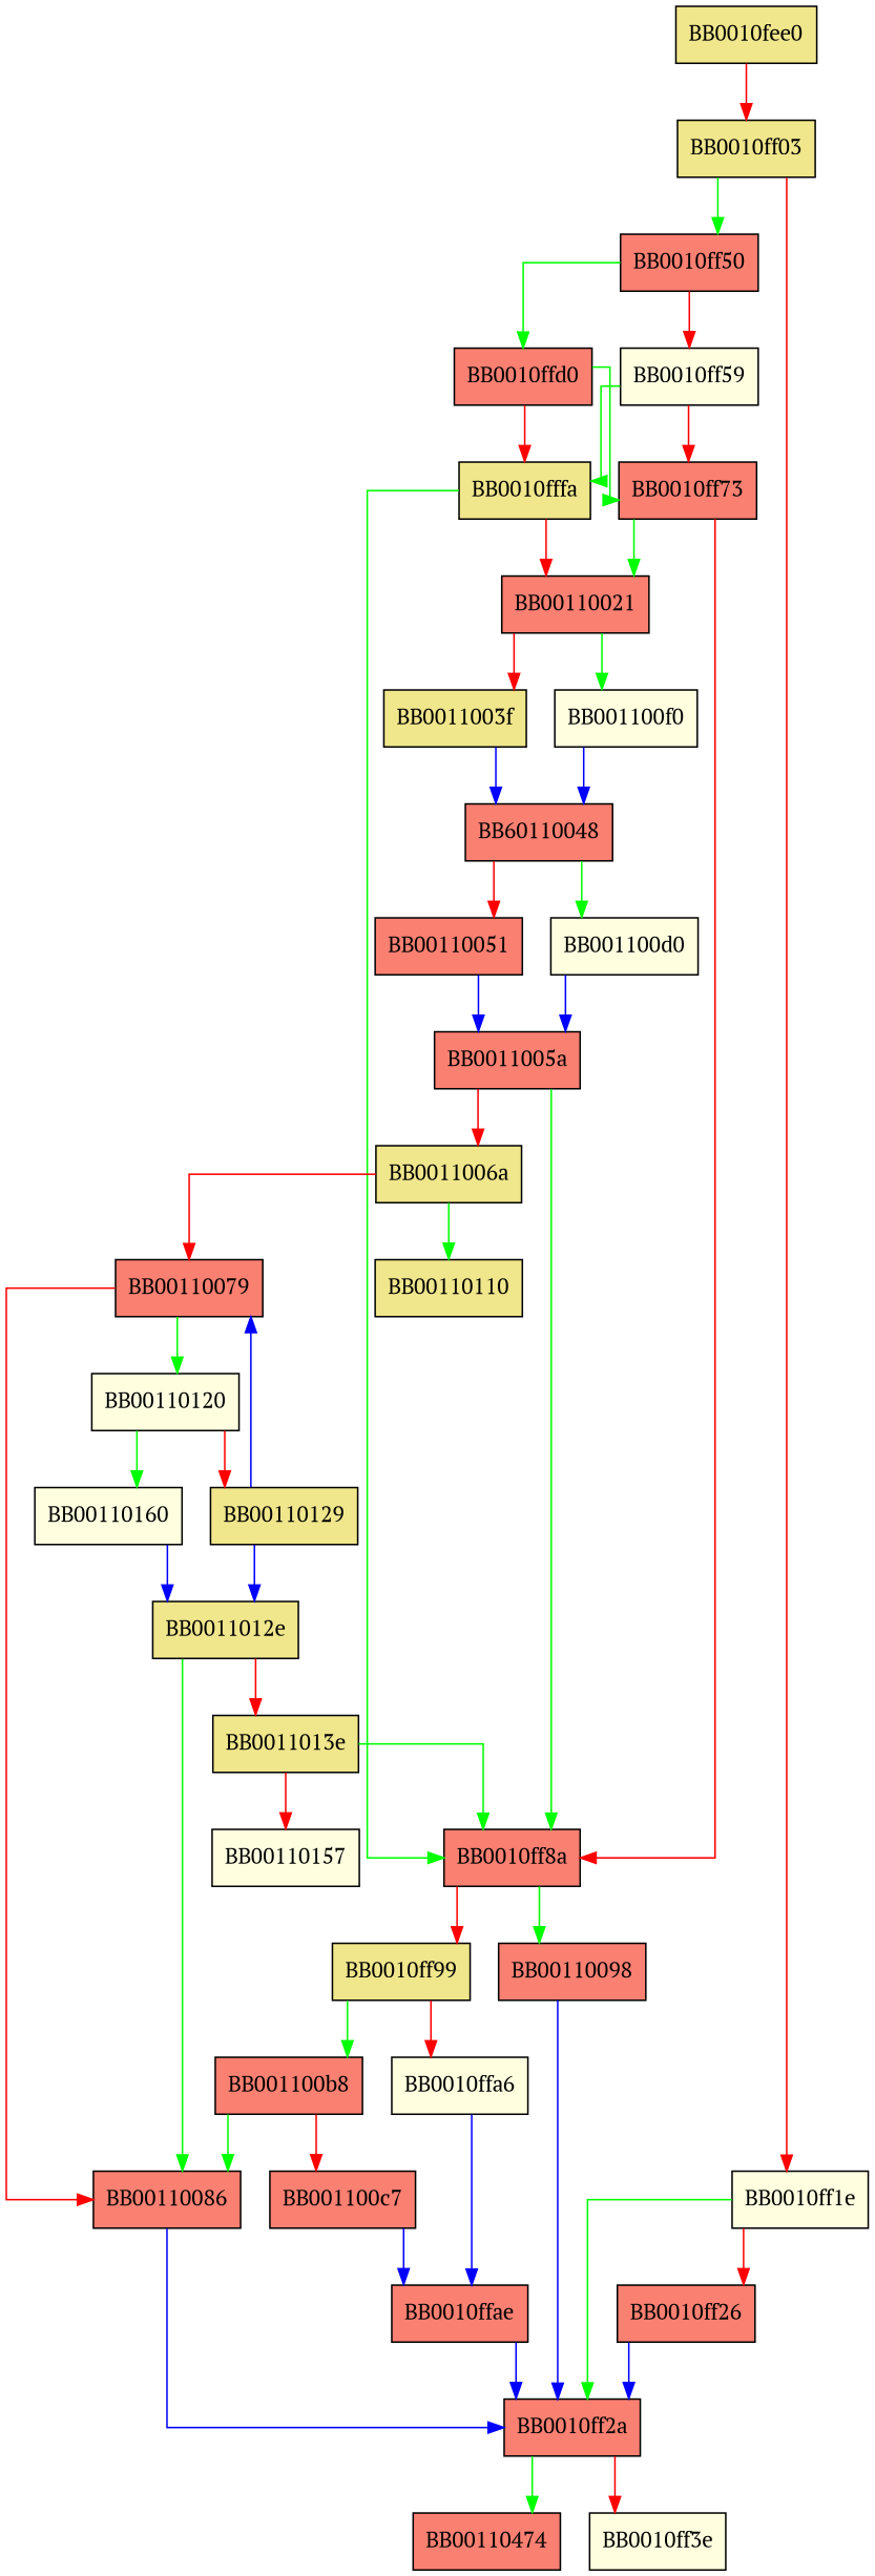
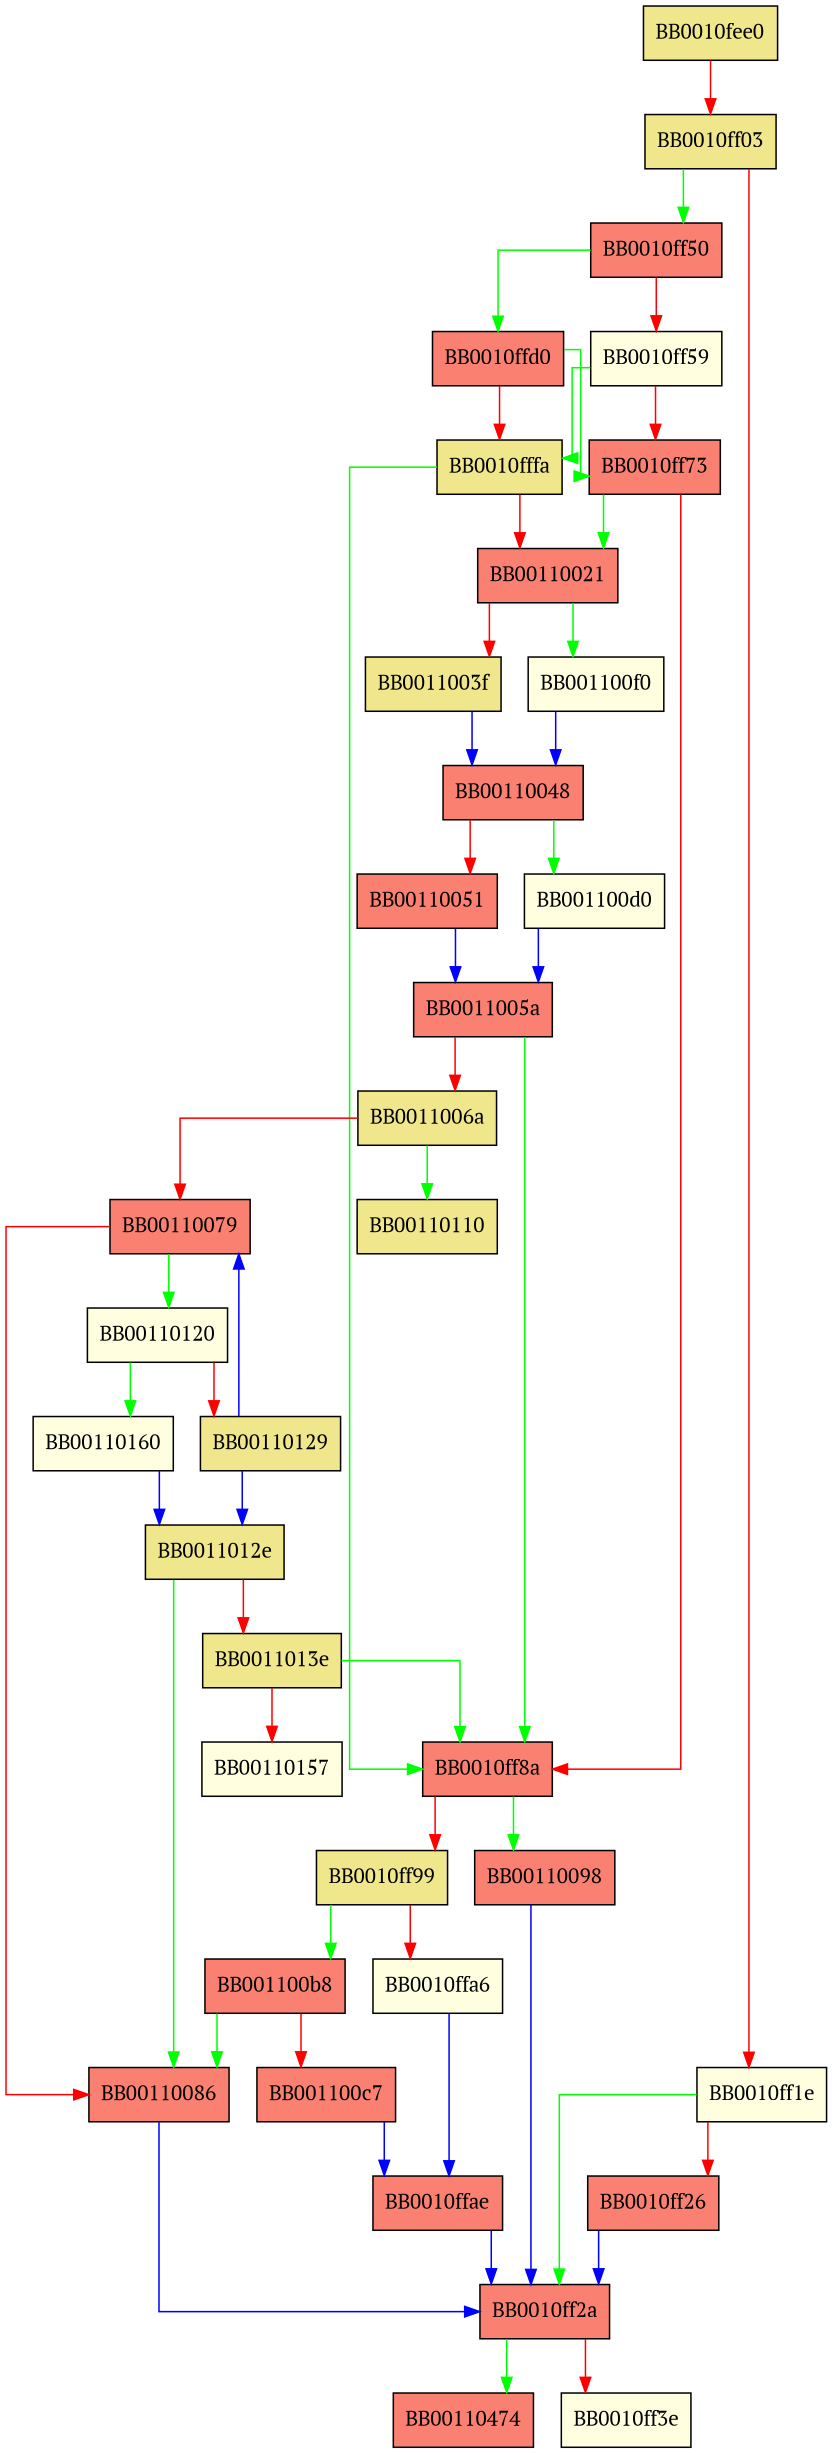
  digraph {
    fontname="PT Serif"
    splines=ortho
    node [fillcolor=salmon fontname="PT Serif" shape=box style=filled]
    edge [color=red fontname="PT Serif"]
    BB0010fee0 [fillcolor=khaki]
    BB0010ff03 [fillcolor=khaki]
    BB0010ff50
    BB0010ff1e [fillcolor=lightyellow]
    BB0010ffd0
    BB0010ff59 [fillcolor=lightyellow]
    BB0010ff2a
    BB0010ff26
    BB0010fffa [fillcolor=khaki]
    BB0010ff73
    n11 [label=BB00110474]
    BB0010ff3e [fillcolor=lightyellow]
    BB00110021
    BB0010ff8a
    BB001100f0 [fillcolor=lightyellow]
    BB0011003f [fillcolor=khaki]
    BB00110098
    BB0010ff99 [fillcolor=khaki]
-   BB00110048 [label=BB60110048]
+   BB00110048
    BB001100b8
    BB0010ffa6 [fillcolor=lightyellow]
    BB00110086
    BB001100c7
    BB0010ffae
    BB001100d0 [fillcolor=lightyellow]
    BB00110051
    BB0011005a
    BB0011006a [fillcolor=khaki]
    BB00110110 [fillcolor=khaki]
    BB00110079
    BB00110120 [fillcolor=lightyellow]
    BB00110160 [fillcolor=lightyellow]
    BB00110129 [fillcolor=khaki]
    BB0011012e [fillcolor=khaki]
    BB0011013e [fillcolor=khaki]
    BB00110157 [fillcolor=lightyellow]
    BB0010fee0 -> BB0010ff03
    BB0010ff03 -> BB0010ff50 [color=green]
    BB0010ff03 -> BB0010ff1e
    BB0010ff50 -> BB0010ffd0 [color=green]
    BB0010ff50 -> BB0010ff59
    BB0010ff1e -> BB0010ff2a [color=green]
    BB0010ff1e -> BB0010ff26
    BB0010ffd0 -> BB0010fffa
    BB0010ffd0 -> BB0010ff73 [color=green]
    BB0010ff59 -> BB0010fffa [color=green]
    BB0010ff59 -> BB0010ff73
    BB0010ff2a -> n11 [color=green]
    BB0010ff2a -> BB0010ff3e
    BB0010ff26 -> BB0010ff2a [color=blue]
    BB0010fffa -> BB00110021
    BB0010fffa -> BB0010ff8a [color=green]
    BB0010ff73 -> BB00110021 [color=green]
    BB0010ff73 -> BB0010ff8a
    BB00110021 -> BB001100f0 [color=green]
    BB00110021 -> BB0011003f
    BB0010ff8a -> BB00110098 [color=green]
    BB0010ff8a -> BB0010ff99
    BB001100f0 -> BB00110048 [color=blue]
    BB0011003f -> BB00110048 [color=blue]
    BB00110098 -> BB0010ff2a [color=blue]
    BB0010ff99 -> BB001100b8 [color=green]
    BB0010ff99 -> BB0010ffa6
    BB00110048 -> BB001100d0 [color=green]
    BB00110048 -> BB00110051
    BB001100b8 -> BB00110086 [color=green]
    BB001100b8 -> BB001100c7
    BB0010ffa6 -> BB0010ffae [color=blue]
    BB00110086 -> BB0010ff2a [color=blue]
    BB001100c7 -> BB0010ffae [color=blue]
    BB0010ffae -> BB0010ff2a [color=blue]
    BB001100d0 -> BB0011005a [color=blue]
    BB00110051 -> BB0011005a [color=blue]
    BB0011005a -> BB0010ff8a [color=green]
    BB0011005a -> BB0011006a
    BB0011006a -> BB00110110 [color=green]
    BB0011006a -> BB00110079
    BB00110079 -> BB00110086
    BB00110079 -> BB00110120 [color=green]
    BB00110120 -> BB00110160 [color=green]
    BB00110120 -> BB00110129
    BB00110160 -> BB0011012e [color=blue]
    BB00110129 -> BB00110079 [color=blue]
    BB00110129 -> BB0011012e [color=blue]
    BB0011012e -> BB00110086 [color=green]
    BB0011012e -> BB0011013e
    BB0011013e -> BB0010ff8a [color=green]
    BB0011013e -> BB00110157
  }
